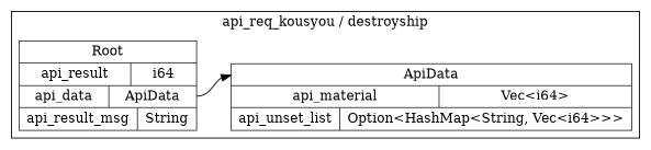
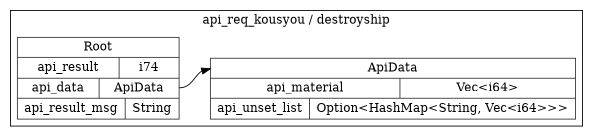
  digraph {
    rankdir=LR
    node [color=gray20 shape=record style=solid]
-   n1 [label="<Root> Root  | { api_result | <api_result> i64 } | { api_data | <api_data> ApiData } | { api_result_msg | <api_result_msg> String }"]
+   n1 [label="<Root> Root  | { api_result | <api_result> i74 } | { api_data | <api_data> ApiData } | { api_result_msg | <api_result_msg> String }"]
    n2 [label="<ApiData> ApiData  | { api_material | <api_material> Vec\<i64\> } | { api_unset_list | <api_unset_list> Option\<HashMap\<String, Vec\<i64\>\>\> }"]
    subgraph cluster_1 {
      label="api_req_kousyou / destroyship"
      n1
      n2
    }
    n1 -> n2 [headport="ApiData:w" tailport="api_data:e"]
  }
